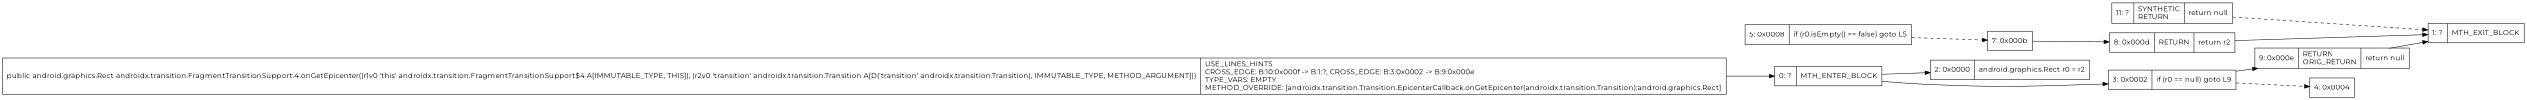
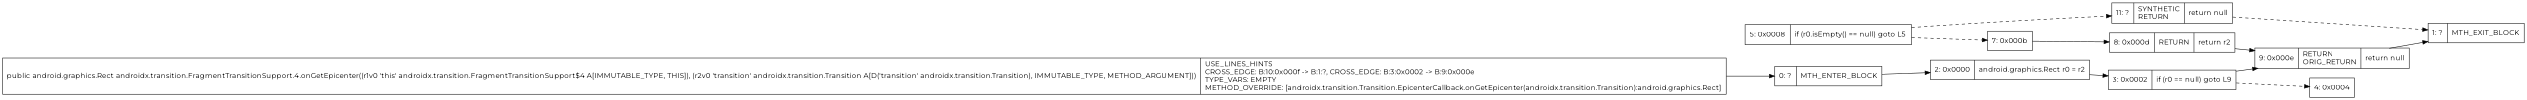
  digraph {
    fontname=Montserrat
    rankdir=LR
    node [fontname=Montserrat shape=record]
    edge [fontname=Montserrat]
    n1 [label="{0\:\ ?|MTH_ENTER_BLOCK\l}"]
    n2 [label="{2\:\ 0x0000|android.graphics.Rect r0 = r2\l}"]
    n3 [label="{3\:\ 0x0002|if (r0 == null) goto L9\l}"]
    n4 [label="{4\:\ 0x0004}"]
    n5 [label="{9\:\ 0x000e|RETURN\lORIG_RETURN\l|return null\l}"]
    n6 [label="{1\:\ ?|MTH_EXIT_BLOCK\l}"]
-   n7 [label="{5\:\ 0x0008|if (r0.isEmpty() == false) goto L5\l}"]
+   n7 [label="{5\:\ 0x0008|if (r0.isEmpty() == null) goto L5\l}"]
    n8 [label="{7\:\ 0x000b}"]
    n9 [label="{11\:\ ?|SYNTHETIC\lRETURN\l|return null\l}"]
    n10 [label="{8\:\ 0x000d|RETURN\l|return r2\l}"]
    n11 [label="{public android.graphics.Rect androidx.transition.FragmentTransitionSupport.4.onGetEpicenter((r1v0 'this' androidx.transition.FragmentTransitionSupport$4 A[IMMUTABLE_TYPE, THIS]), (r2v0 'transition' androidx.transition.Transition A[D('transition' androidx.transition.Transition), IMMUTABLE_TYPE, METHOD_ARGUMENT]))  | USE_LINES_HINTS\lCROSS_EDGE: B:10:0x000f \-\> B:1:?, CROSS_EDGE: B:3:0x0002 \-\> B:9:0x000e\lTYPE_VARS: EMPTY\lMETHOD_OVERRIDE: [androidx.transition.Transition.EpicenterCallback.onGetEpicenter(androidx.transition.Transition):android.graphics.Rect]\l}"]
    n1 -> n2
-   n1 -> n3
+   n2 -> n3
    n3 -> n4 [style=dashed]
    n3 -> n5
    n5 -> n6
    n7 -> n8 [style=dashed]
+   n7 -> n9 [style=dashed]
    n8 -> n10
    n9 -> n6 [style=dashed]
-   n10 -> n6
+   n10 -> n5
    n11 -> n1
  }
